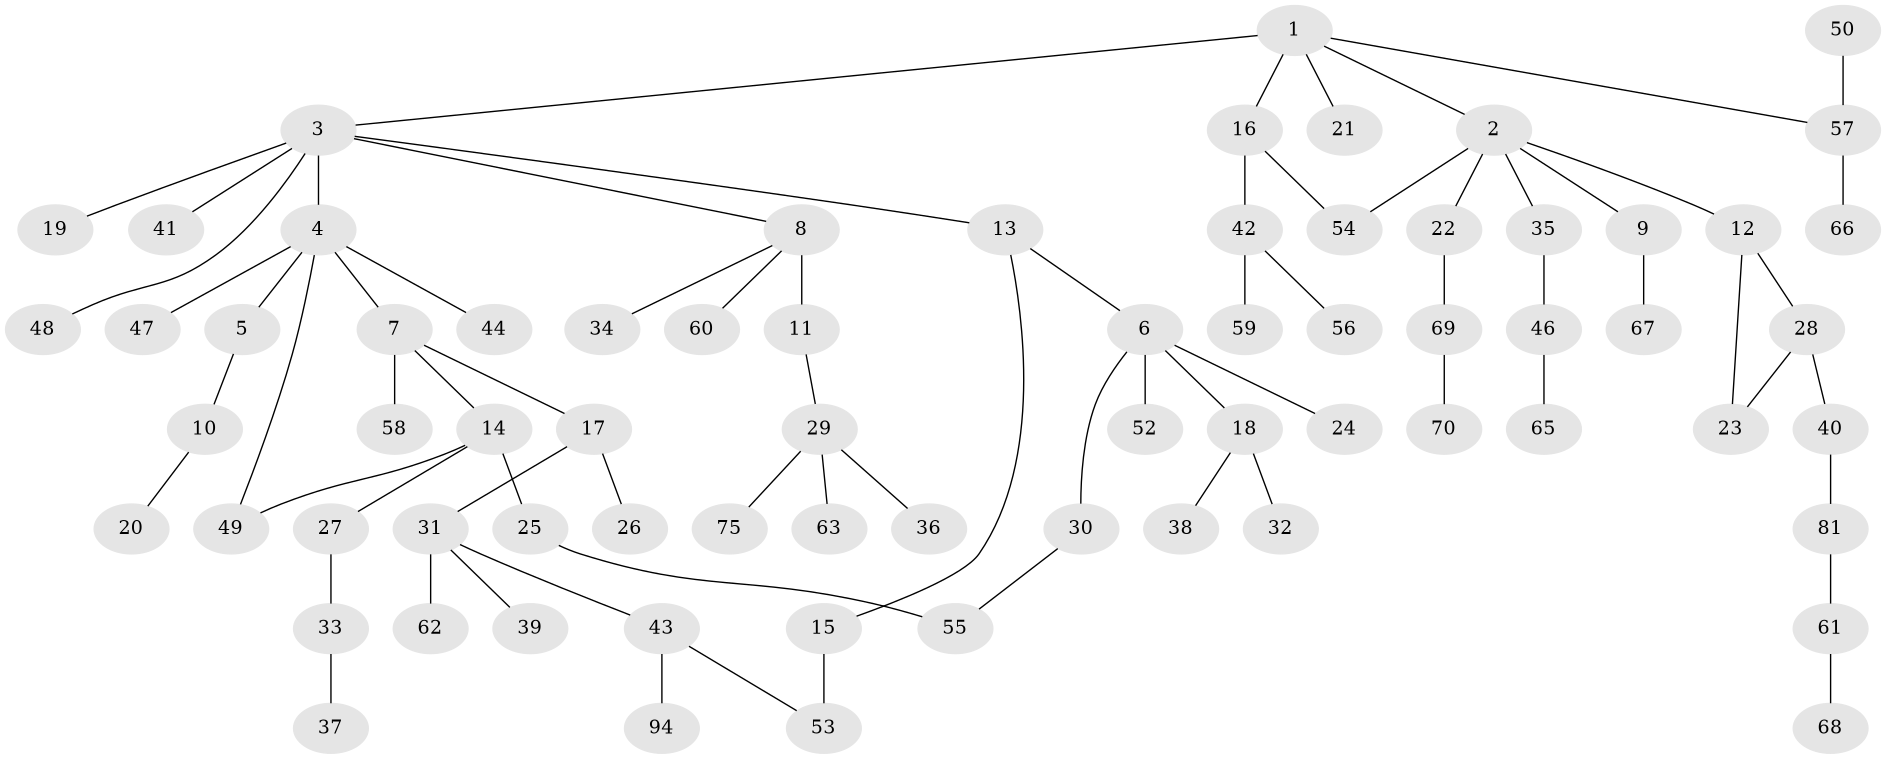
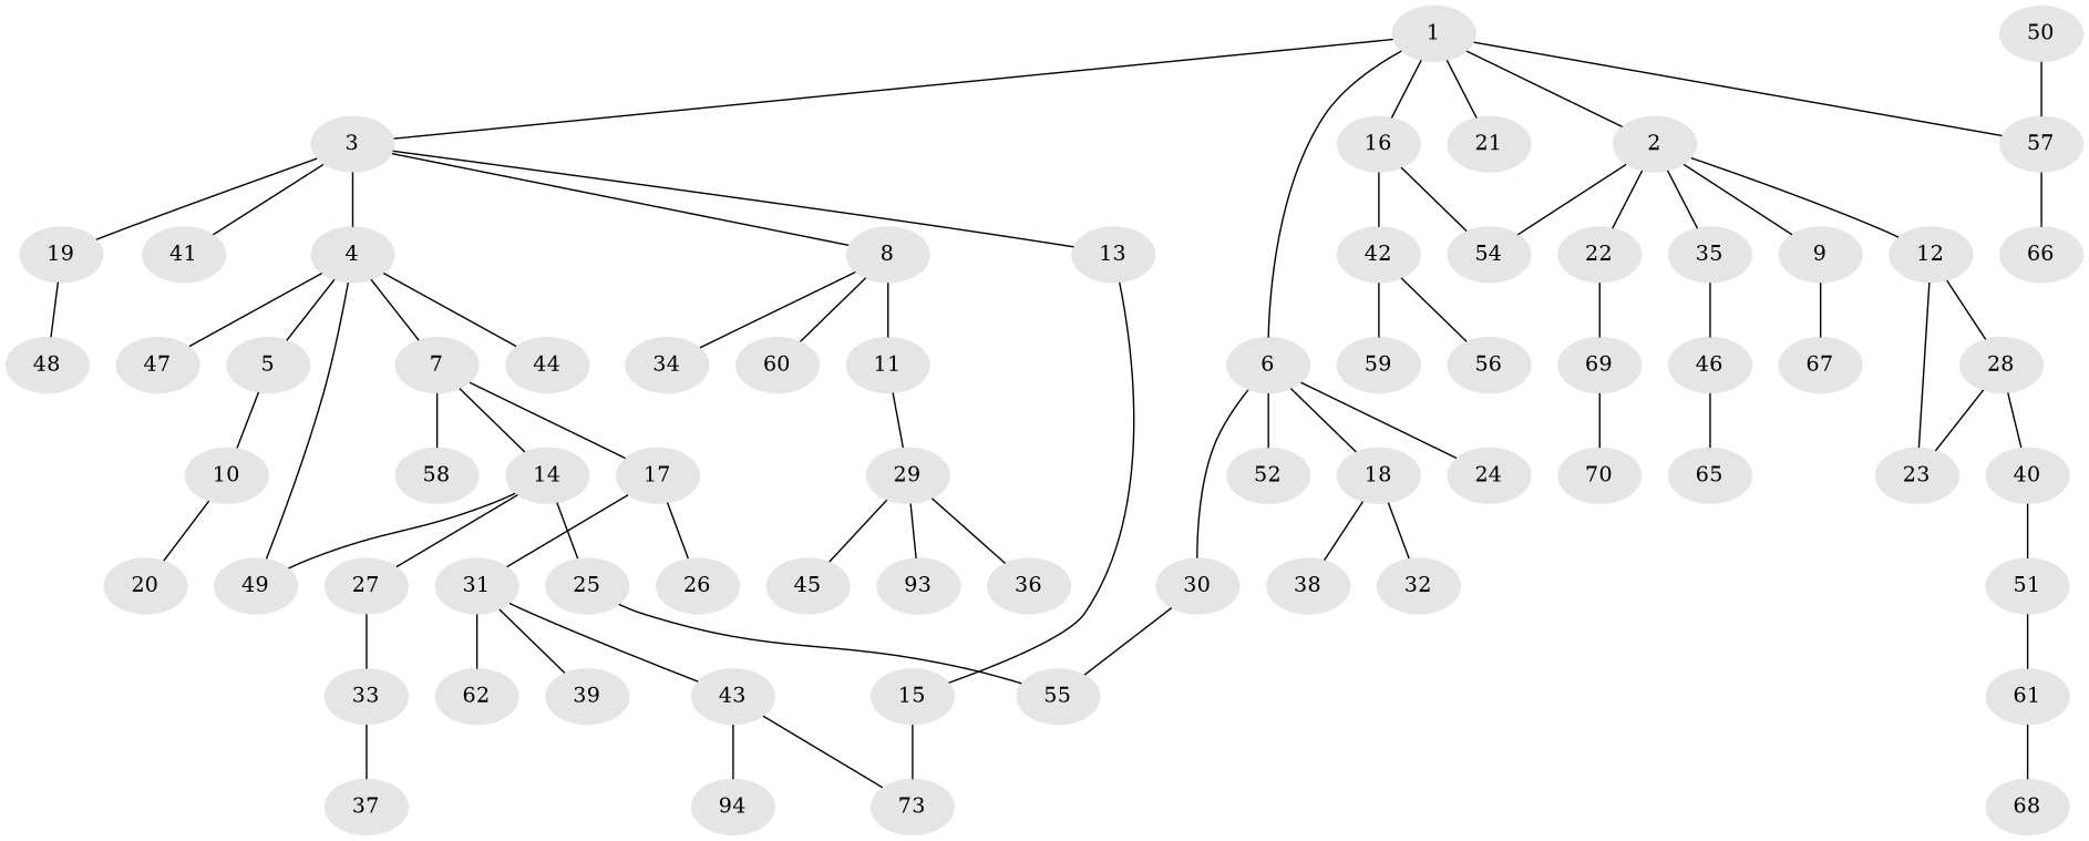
  graph {
    node [color=gray90 style=filled]
    edge [weight=1.0]
    1
    2
    3
    6
    16
    21
    57
    9
    12
    22
    35
    54
    4
    8
    13
    19
    41
    48
    18
    24
    30
    52
    42
    66
    67
    23
    28
    69
    46
    5
    7
    44
    47
    49
    11
    34
    60
    15
    10
    14
    17
    58
    20
    32
    38
    55
    25
    27
    26
    31
    29
    36
-   45 [label=75]
-   63
+   45
+   63 [label=93]
    40
-   53
+   53 [label=73]
    33
    56
    59
    39
    43
    62
    70
    37
-   51 [label=81]
+   51
    50
    n67 [label=94]
    65
    61
    68
    1 -- 2
    1 -- 3
-   13 -- 6
+   1 -- 6
    1 -- 16
    1 -- 21
    1 -- 57
    2 -- 9
    2 -- 12
    2 -- 22
    2 -- 35
    2 -- 54
    3 -- 4
    3 -- 8
    3 -- 13
    3 -- 19
    3 -- 41
-   3 -- 48
+   19 -- 48
    6 -- 18
    6 -- 24
    6 -- 30
    6 -- 52 [weight=2.0]
    16 -- 54
    16 -- 42 [weight=2.0]
    57 -- 66 [weight=4.0]
    9 -- 67
    12 -- 23
    12 -- 28
    22 -- 69
    35 -- 46 [weight=2.0]
    4 -- 5 [weight=2.0]
    4 -- 7
    4 -- 44
    4 -- 47
    4 -- 49
    8 -- 11 [weight=4.0]
    8 -- 34
    8 -- 60
    13 -- 15
    18 -- 32 [weight=2.0]
    18 -- 38
    30 -- 55
    42 -- 56
    42 -- 59
    28 -- 23
    28 -- 40
    69 -- 70
    46 -- 65
    5 -- 10
    7 -- 14
    7 -- 17
    7 -- 58
    11 -- 29
    15 -- 53
    10 -- 20
    14 -- 49
    14 -- 25
    14 -- 27
    17 -- 26
    17 -- 31
    25 -- 55
    27 -- 33
    31 -- 39
    31 -- 43
    31 -- 62
    29 -- 36
    29 -- 45
    29 -- 63
    40 -- 51
    33 -- 37 [weight=2.0]
    43 -- 53
    43 -- n67
    51 -- 61
    50 -- 57
    61 -- 68 [weight=2.0]
  }
